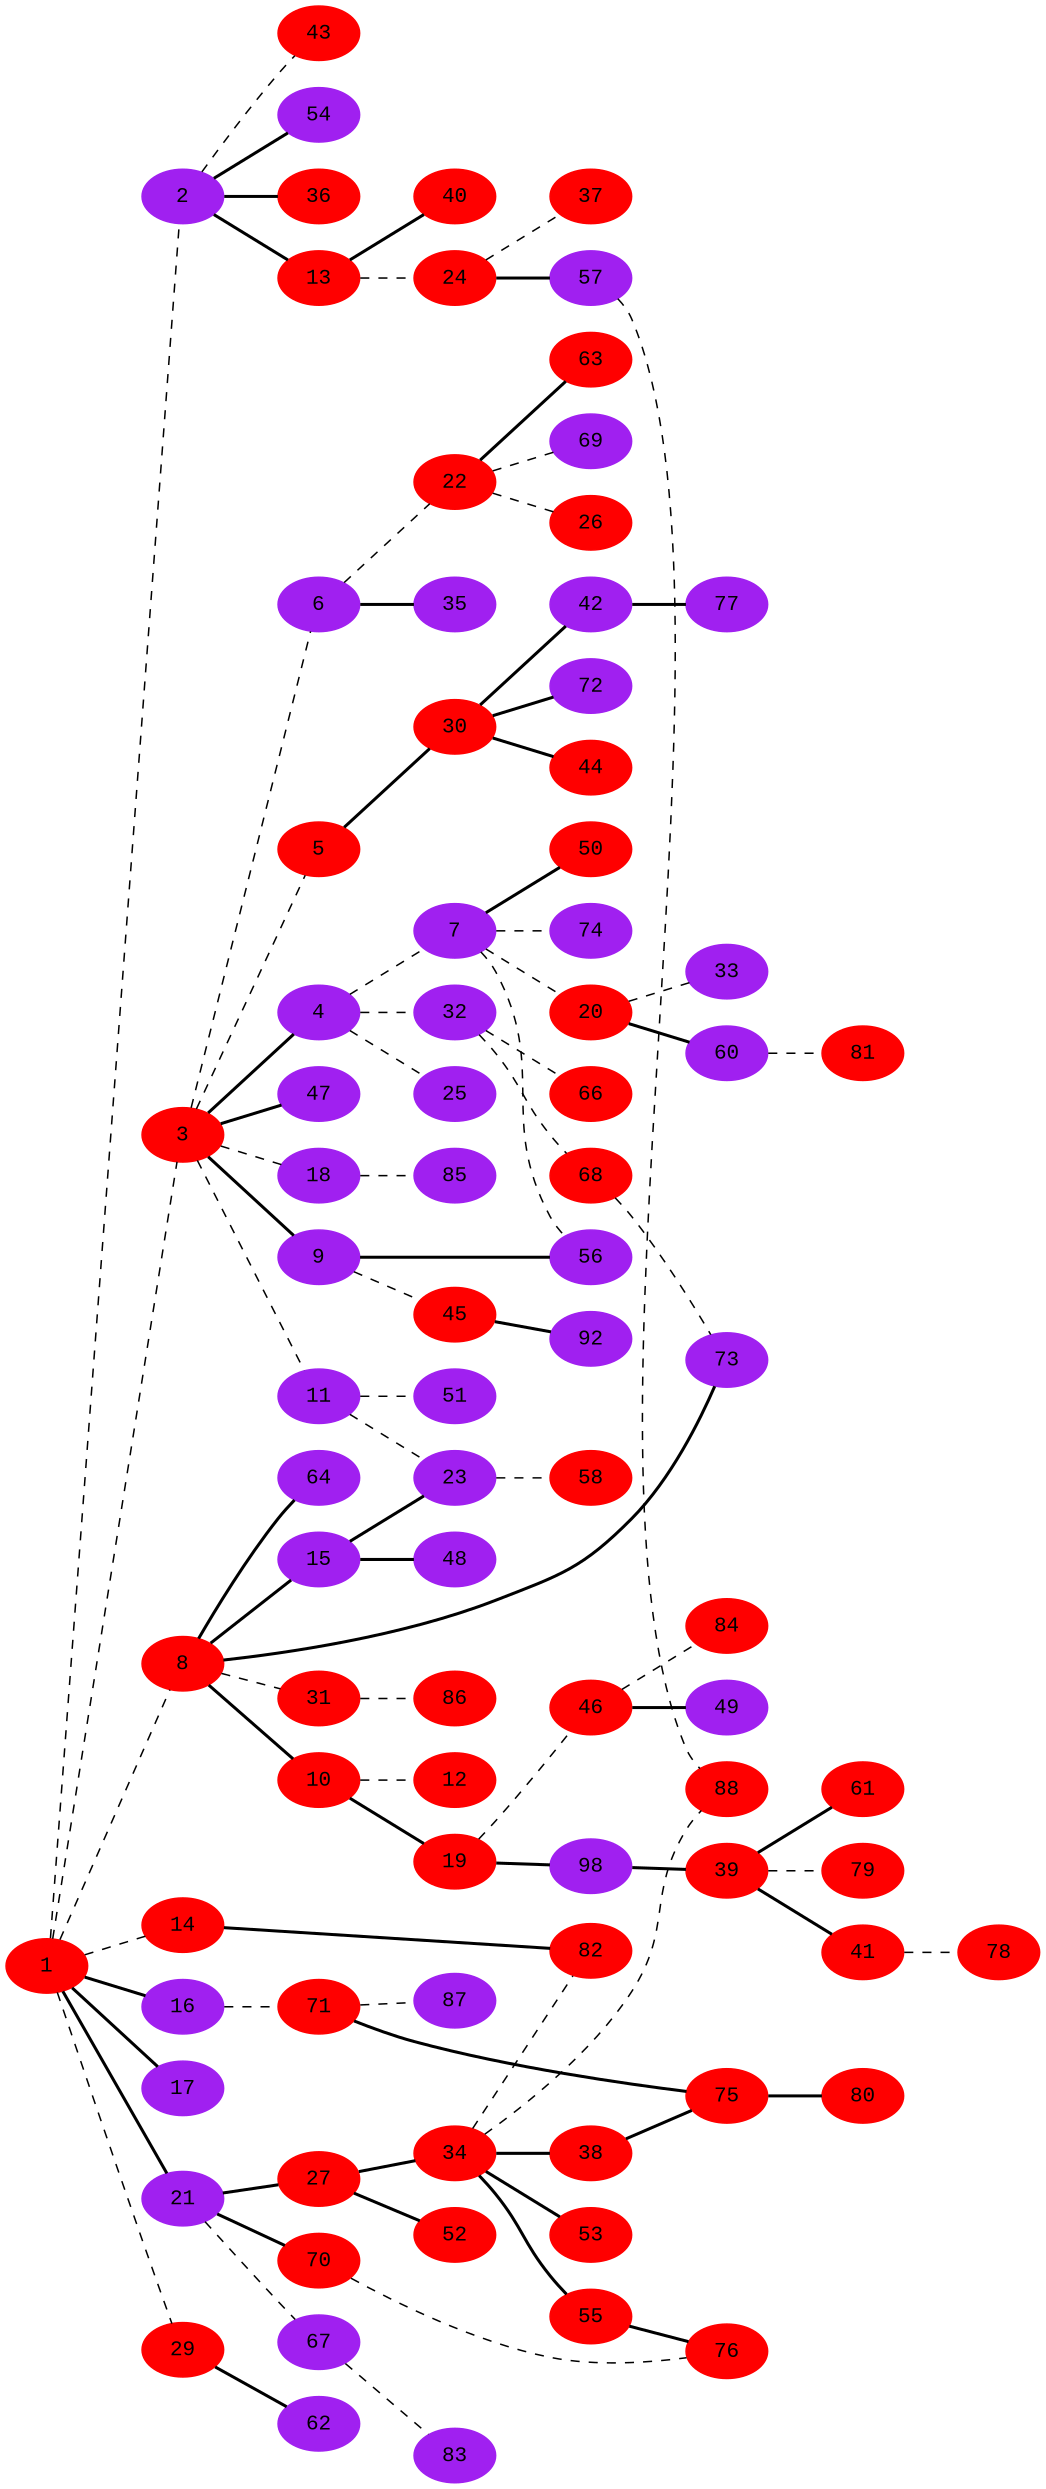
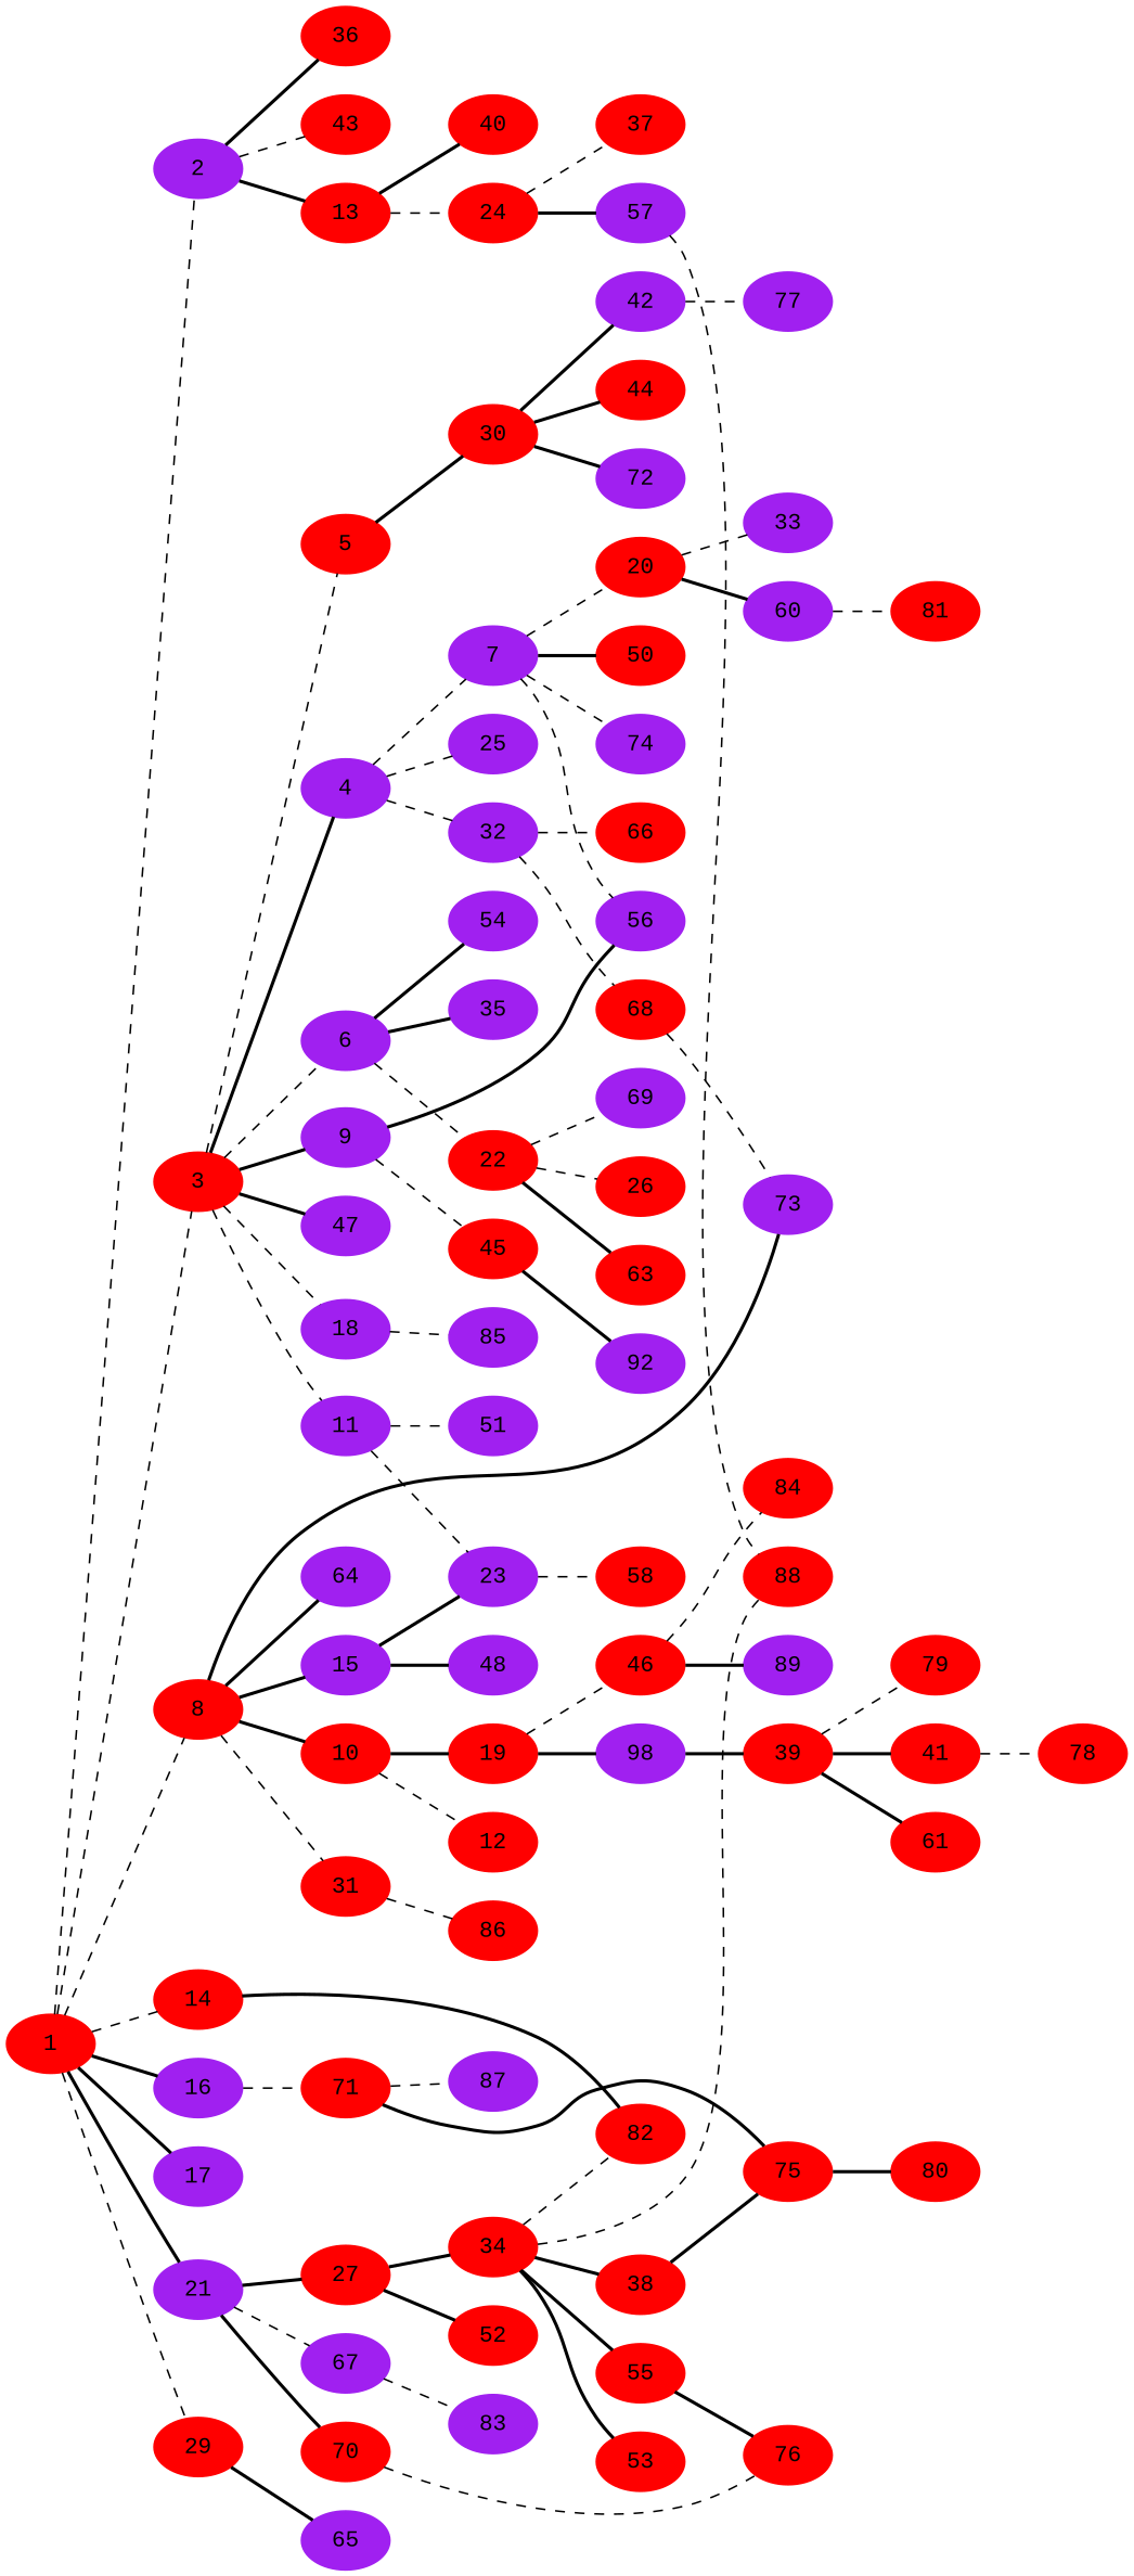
  graph {
    fontname="Liberation Mono"
    rankdir=LR
    node [color=red fontname="Liberation Mono" style=filled]
    edge [fontname="Liberation Mono" style=bold]
    2 [color=purple]
    1
    3
    8
    14
    16 [color=purple]
    17 [color=purple]
    21 [color=purple]
    29
    13
    36
    43
    54 [color=purple]
    4 [color=purple]
    5
    6 [color=purple]
    9 [color=purple]
    11 [color=purple]
    18 [color=purple]
    47 [color=purple]
    10
    15 [color=purple]
    31
    64 [color=purple]
    73 [color=purple]
    82
    71
    27
    67 [color=purple]
    70
-   65 [color=purple label=62]
+   65 [color=purple]
    24
    40
    7 [color=purple]
    25 [color=purple]
    32 [color=purple]
    30
    22
    35 [color=purple]
    56 [color=purple]
    45
    51 [color=purple]
    23 [color=purple]
    85 [color=purple]
    20
    50
    74 [color=purple]
    66
    68
    42 [color=purple]
    44
    72 [color=purple]
    26
    63
    69 [color=purple]
    33 [color=purple]
    60 [color=purple]
    12
    19
    48 [color=purple]
    86
    n62 [color=purple label=92]
    n63 [color=purple label=98]
    46
    37
    57 [color=purple]
    58
    75
    87 [color=purple]
    39
-   49 [color=purple]
+   49 [color=purple label=89]
    84
    81
    34
    52
    83 [color=purple]
    76
    88
    38
    53
    55
    41
    61
    79
    77 [color=purple]
    80
    78
    2 -- 13
    2 -- 36
    2 -- 43 [style=dashed]
-   2 -- 54
+   6 -- 54
    1 -- 2 [style=dashed]
    1 -- 3 [style=dashed]
    1 -- 8 [style=dashed]
    1 -- 14 [style=dashed]
    1 -- 16
    1 -- 17
    1 -- 21
    1 -- 29 [style=dashed]
    3 -- 4
    3 -- 5 [style=dashed]
    3 -- 6 [style=dashed]
    3 -- 9
    3 -- 11 [style=dashed]
    3 -- 18 [style=dashed]
    3 -- 47
    8 -- 10
    8 -- 15
    8 -- 31 [style=dashed]
    8 -- 64
    8 -- 73
    14 -- 82
    16 -- 71 [style=dashed]
    21 -- 27
    21 -- 67 [style=dashed]
    21 -- 70
    29 -- 65
    13 -- 24 [style=dashed]
    13 -- 40
    4 -- 7 [style=dashed]
    4 -- 25 [style=dashed]
    4 -- 32 [style=dashed]
    5 -- 30
    6 -- 22 [style=dashed]
    6 -- 35
    9 -- 56
    9 -- 45 [style=dashed]
    11 -- 51 [style=dashed]
    11 -- 23 [style=dashed]
    18 -- 85 [style=dashed]
    10 -- 12 [style=dashed]
    10 -- 19
    15 -- 23
    15 -- 48
    31 -- 86 [style=dashed]
    71 -- 75
    71 -- 87 [style=dashed]
    27 -- 34
    27 -- 52
    67 -- 83 [style=dashed]
    70 -- 76 [style=dashed]
    24 -- 37 [style=dashed]
    24 -- 57
    7 -- 56 [style=dashed]
    7 -- 20 [style=dashed]
    7 -- 50
    7 -- 74 [style=dashed]
    32 -- 66 [style=dashed]
    32 -- 68 [style=dashed]
    30 -- 42
    30 -- 44
    30 -- 72
    22 -- 26 [style=dashed]
    22 -- 63
    22 -- 69 [style=dashed]
    45 -- n62
    23 -- 58 [style=dashed]
    20 -- 33 [style=dashed]
    20 -- 60
    68 -- 73 [style=dashed]
-   42 -- 77
+   42 -- 77 [style=dashed]
    60 -- 81 [style=dashed]
    19 -- n63
    19 -- 46 [style=dashed]
    n63 -- 39
    46 -- 49
    46 -- 84 [style=dashed]
    57 -- 88 [style=dashed]
    75 -- 80
    39 -- 41
    39 -- 61
    39 -- 79 [style=dashed]
    34 -- 82 [style=dashed]
    34 -- 88 [style=dashed]
    34 -- 38
    34 -- 53
    34 -- 55
    38 -- 75
    55 -- 76
    41 -- 78 [style=dashed]
  }
